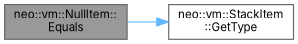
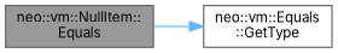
  digraph {
    rankdir=LR
    fontname=Inter
    node [fontname=Inter fontsize=10 shape=box style=filled]
    n1 [color=gray40 fillcolor=grey60 fontcolor=black height=0.2 label="neo::vm::NullItem::\lEquals" width=0.4]
-   n2 [color=grey40 fillcolor=white height=0.2 label="neo::vm::StackItem\l::GetType" width=0.4]
+   n2 [color=grey40 fillcolor=white height=0.2 label="neo::vm::Equals\l::GetType" width=0.4]
    n1 -> n2 [color=steelblue1 fontname=Inter fontsize=10 labelfontname=Helvetica labelfontsize=10 style=solid]
  }
